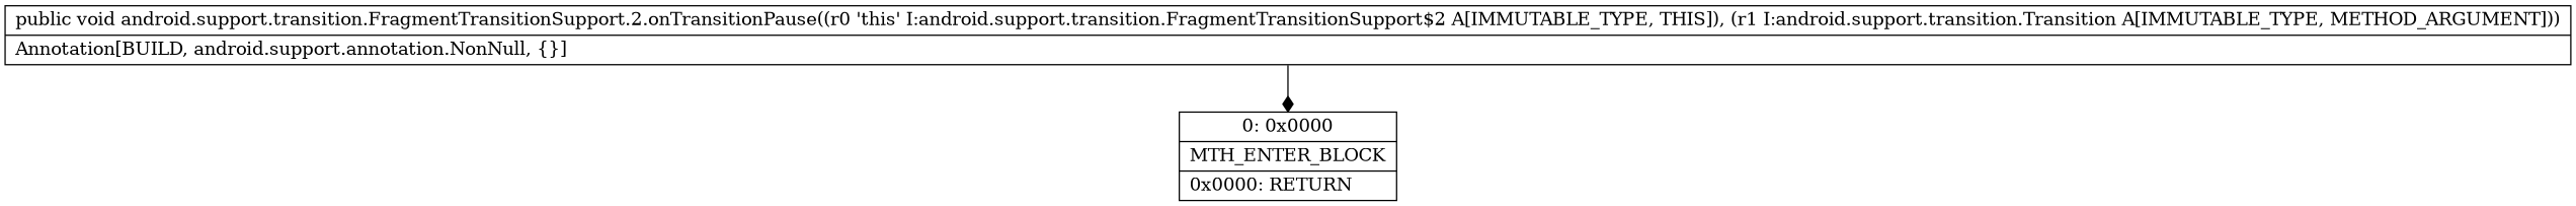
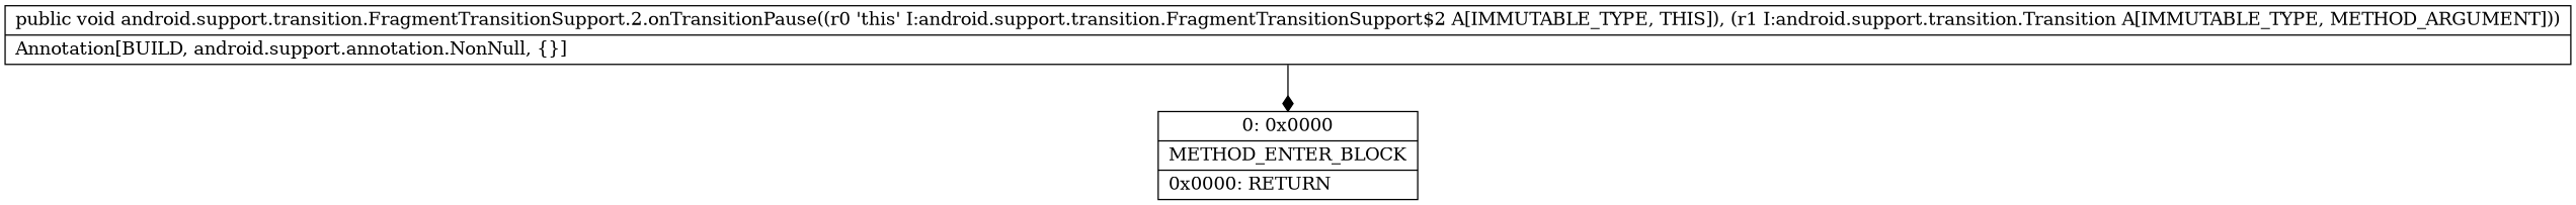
  digraph {
    node [shape=record]
-   n1 [label="{0\:\ 0x0000|MTH_ENTER_BLOCK\l|0x0000: RETURN   \l}"]
+   n1 [label="{0\:\ 0x0000|METHOD_ENTER_BLOCK\l|0x0000: RETURN   \l}"]
    n2 [label="{public void android.support.transition.FragmentTransitionSupport.2.onTransitionPause((r0 'this' I:android.support.transition.FragmentTransitionSupport$2 A[IMMUTABLE_TYPE, THIS]), (r1 I:android.support.transition.Transition A[IMMUTABLE_TYPE, METHOD_ARGUMENT]))  | Annotation[BUILD, android.support.annotation.NonNull, \{\}]\l}"]
    n2 -> n1 [arrowhead=diamond]
  }
